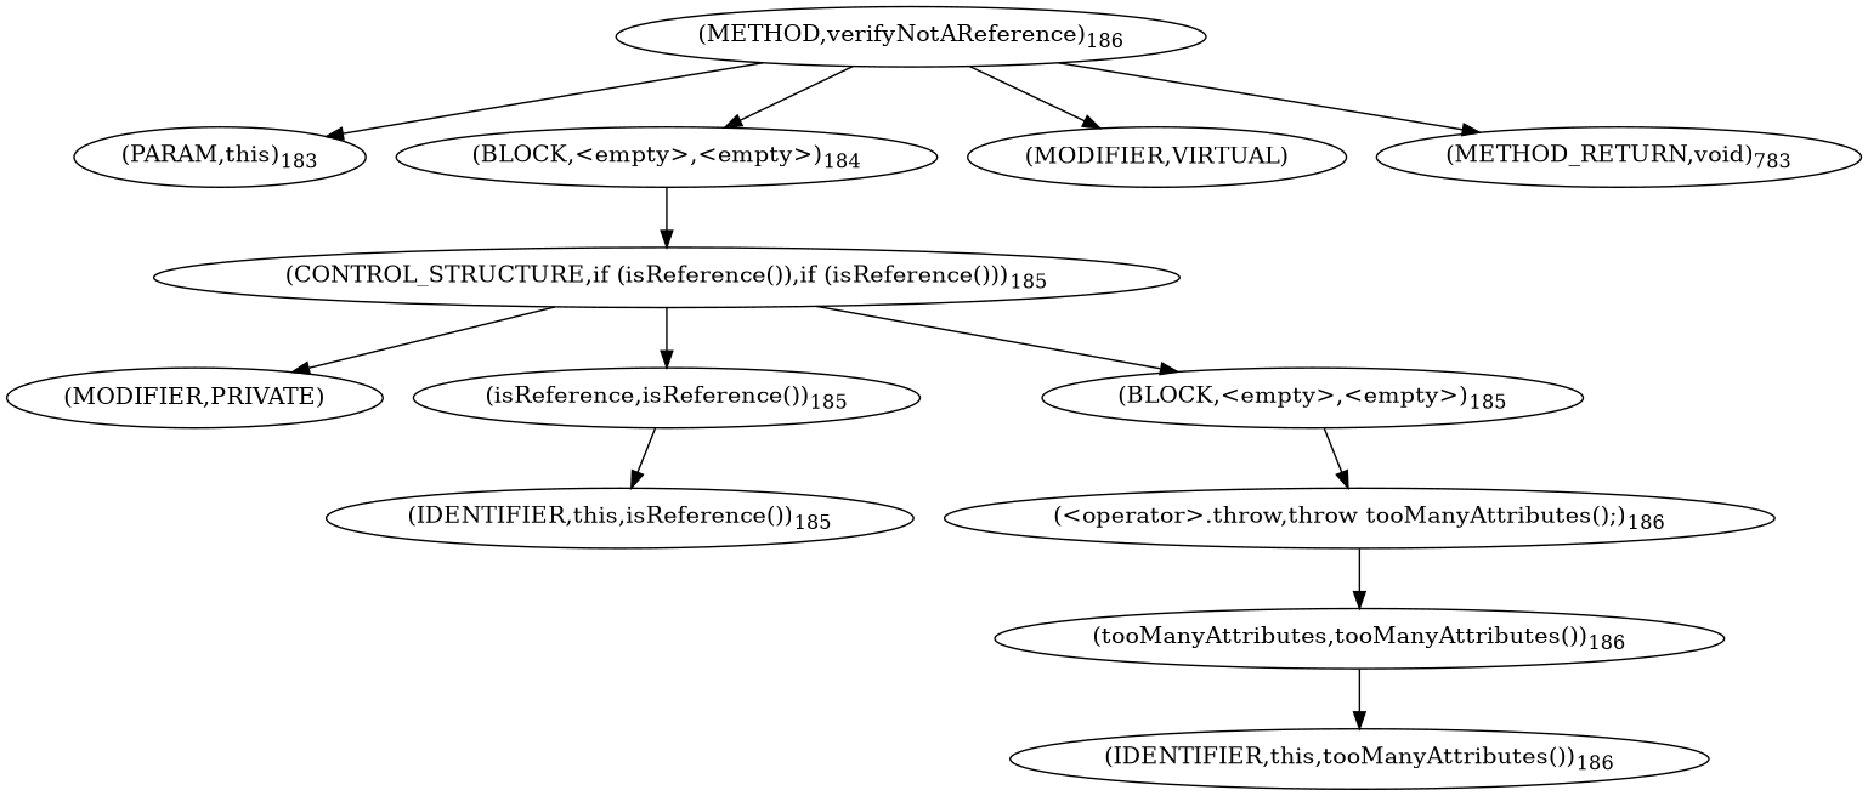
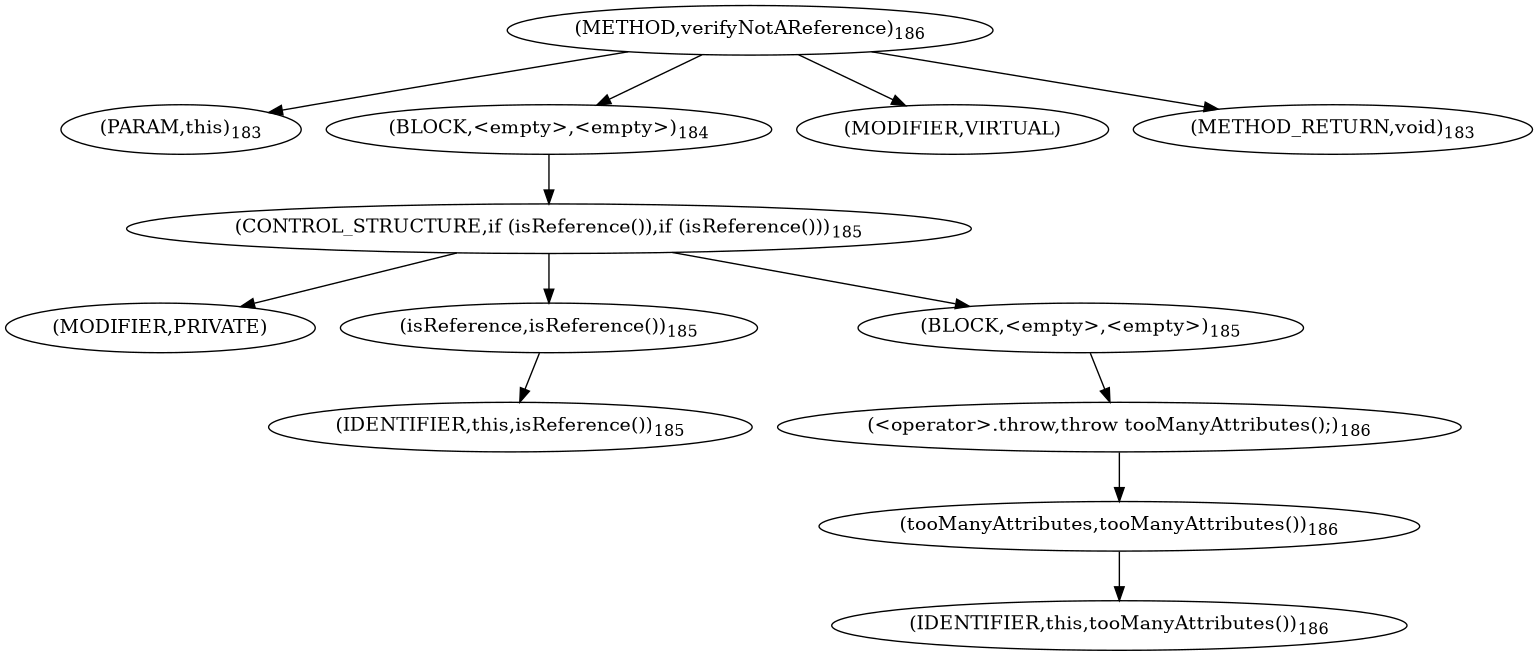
  digraph {
    n1 [label=<(METHOD,verifyNotAReference)<SUB>186</SUB>>]
    n2 [label=<(PARAM,this)<SUB>183</SUB>>]
    n3 [label=<(BLOCK,&lt;empty&gt;,&lt;empty&gt;)<SUB>184</SUB>>]
    n4 [label=<(MODIFIER,VIRTUAL)>]
-   n5 [label=<(METHOD_RETURN,void)<SUB>783</SUB>>]
+   n5 [label=<(METHOD_RETURN,void)<SUB>183</SUB>>]
    n6 [label=<(CONTROL_STRUCTURE,if (isReference()),if (isReference()))<SUB>185</SUB>>]
    n7 [label=<(MODIFIER,PRIVATE)>]
    n8 [label=<(isReference,isReference())<SUB>185</SUB>>]
    n9 [label=<(BLOCK,&lt;empty&gt;,&lt;empty&gt;)<SUB>185</SUB>>]
    n10 [label=<(IDENTIFIER,this,isReference())<SUB>185</SUB>>]
    n11 [label=<(&lt;operator&gt;.throw,throw tooManyAttributes();)<SUB>186</SUB>>]
    n12 [label=<(tooManyAttributes,tooManyAttributes())<SUB>186</SUB>>]
    n13 [label=<(IDENTIFIER,this,tooManyAttributes())<SUB>186</SUB>>]
    n1 -> n2
    n1 -> n3
    n1 -> n4
    n1 -> n5
    n3 -> n6
    n6 -> n7
    n6 -> n8
    n6 -> n9
    n8 -> n10
    n9 -> n11
    n11 -> n12
    n12 -> n13
  }
